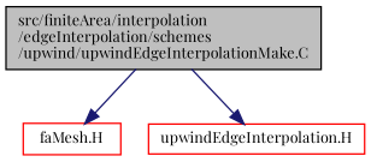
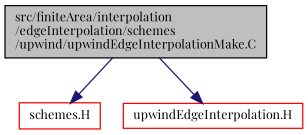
  digraph {
    fontname="Playfair Display"
    node [color=red fontname="Playfair Display" fontsize=10 shape=record]
    edge [color=midnightblue fontname="Playfair Display" fontsize=10 labelfontname=Helvetica labelfontsize=10 style=solid]
    n1 [color=black fillcolor=grey75 fontcolor=black height=0.2 label="src/finiteArea/interpolation\l/edgeInterpolation/schemes\l/upwind/upwindEdgeInterpolationMake.C" style=filled width=0.4]
-   n2 [height=0.2 label="faMesh.H" width=0.4]
+   n2 [height=0.2 label="schemes.H" width=0.4]
    n3 [height=0.2 label="upwindEdgeInterpolation.H" width=0.4]
    n1 -> n2
    n1 -> n3
  }
